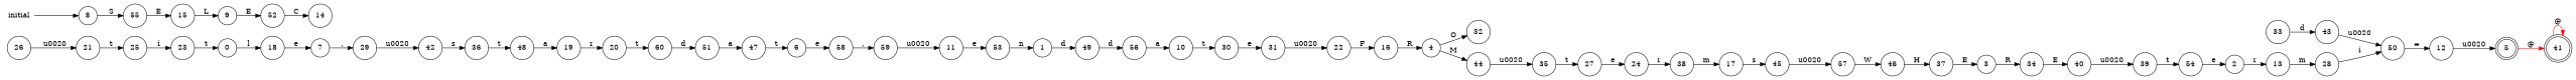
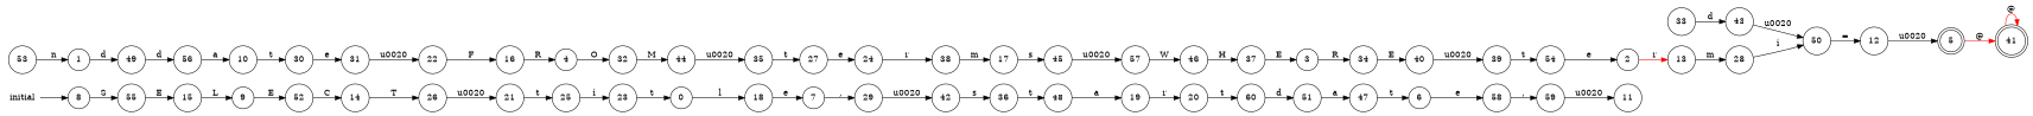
  digraph {
    rankdir=LR
    node [shape=circle]
    0
    18
    7
    29
    1
    49
    56
    10
    2
    13
    28
    50
    3
    34
    40
    39
    4
    32
    44
    35
    5 [shape=doublecircle]
    41 [shape=doublecircle]
    6
    58
    59
    11
    42
    36
    8
    55
    15
    initial [shape=plaintext]
    9
    52
    14
    26
    30
    31
    22
    53
    12
    33
    43
    21
    25
    16
    17
    45
    57
    46
    19
    20
    60
    51
    47
    23
    24
    38
    27
    48
    54
    37
    0 -> 18 [label=l]
    18 -> 7 [label=e]
    7 -> 29 [label=","]
    29 -> 42 [label="\u0020"]
    1 -> 49 [label=d]
    49 -> 56 [label=d]
    56 -> 10 [label=a]
    10 -> 30 [label=t]
-   2 -> 13 [label=r]
+   2 -> 13 [label=r color=red]
    13 -> 28 [label=m]
    28 -> 50 [label=i]
    50 -> 12 [label="="]
    3 -> 34 [label=R]
    34 -> 40 [label=E]
    40 -> 39 [label="\u0020"]
    39 -> 54 [label=t]
    4 -> 32 [label=O]
-   4 -> 44 [label=M]
+   32 -> 44 [label=M]
    44 -> 35 [label="\u0020"]
    35 -> 27 [label=t]
    5 -> 41 [color=red label="@"]
    41 -> 41 [color=red label="@"]
    6 -> 58 [label=e]
    58 -> 59 [label=","]
    59 -> 11 [label="\u0020"]
-   11 -> 53 [label=e]
    42 -> 36 [label=s]
    36 -> 48 [label=t]
    8 -> 55 [label=S]
    55 -> 15 [label=E]
    15 -> 9 [label=L]
    initial -> 8
    9 -> 52 [label=E]
    52 -> 14 [label=C]
+   14 -> 26 [label=T]
    26 -> 21 [label="\u0020"]
    30 -> 31 [label=e]
    31 -> 22 [label="\u0020"]
    22 -> 16 [label=F]
    53 -> 1 [label=n]
    12 -> 5 [label="\u0020"]
    33 -> 43 [label=d]
    43 -> 50 [label="\u0020"]
    21 -> 25 [label=t]
    25 -> 23 [label=i]
    16 -> 4 [label=R]
    17 -> 45 [label=s]
    45 -> 57 [label="\u0020"]
    57 -> 46 [label=W]
    46 -> 37 [label=H]
    19 -> 20 [label=r]
    20 -> 60 [label=t]
    60 -> 51 [label=d]
    51 -> 47 [label=a]
    47 -> 6 [label=t]
    23 -> 0 [label=t]
    24 -> 38 [label=r]
    38 -> 17 [label=m]
    27 -> 24 [label=e]
    48 -> 19 [label=a]
    54 -> 2 [label=e]
    37 -> 3 [label=E]
  }
